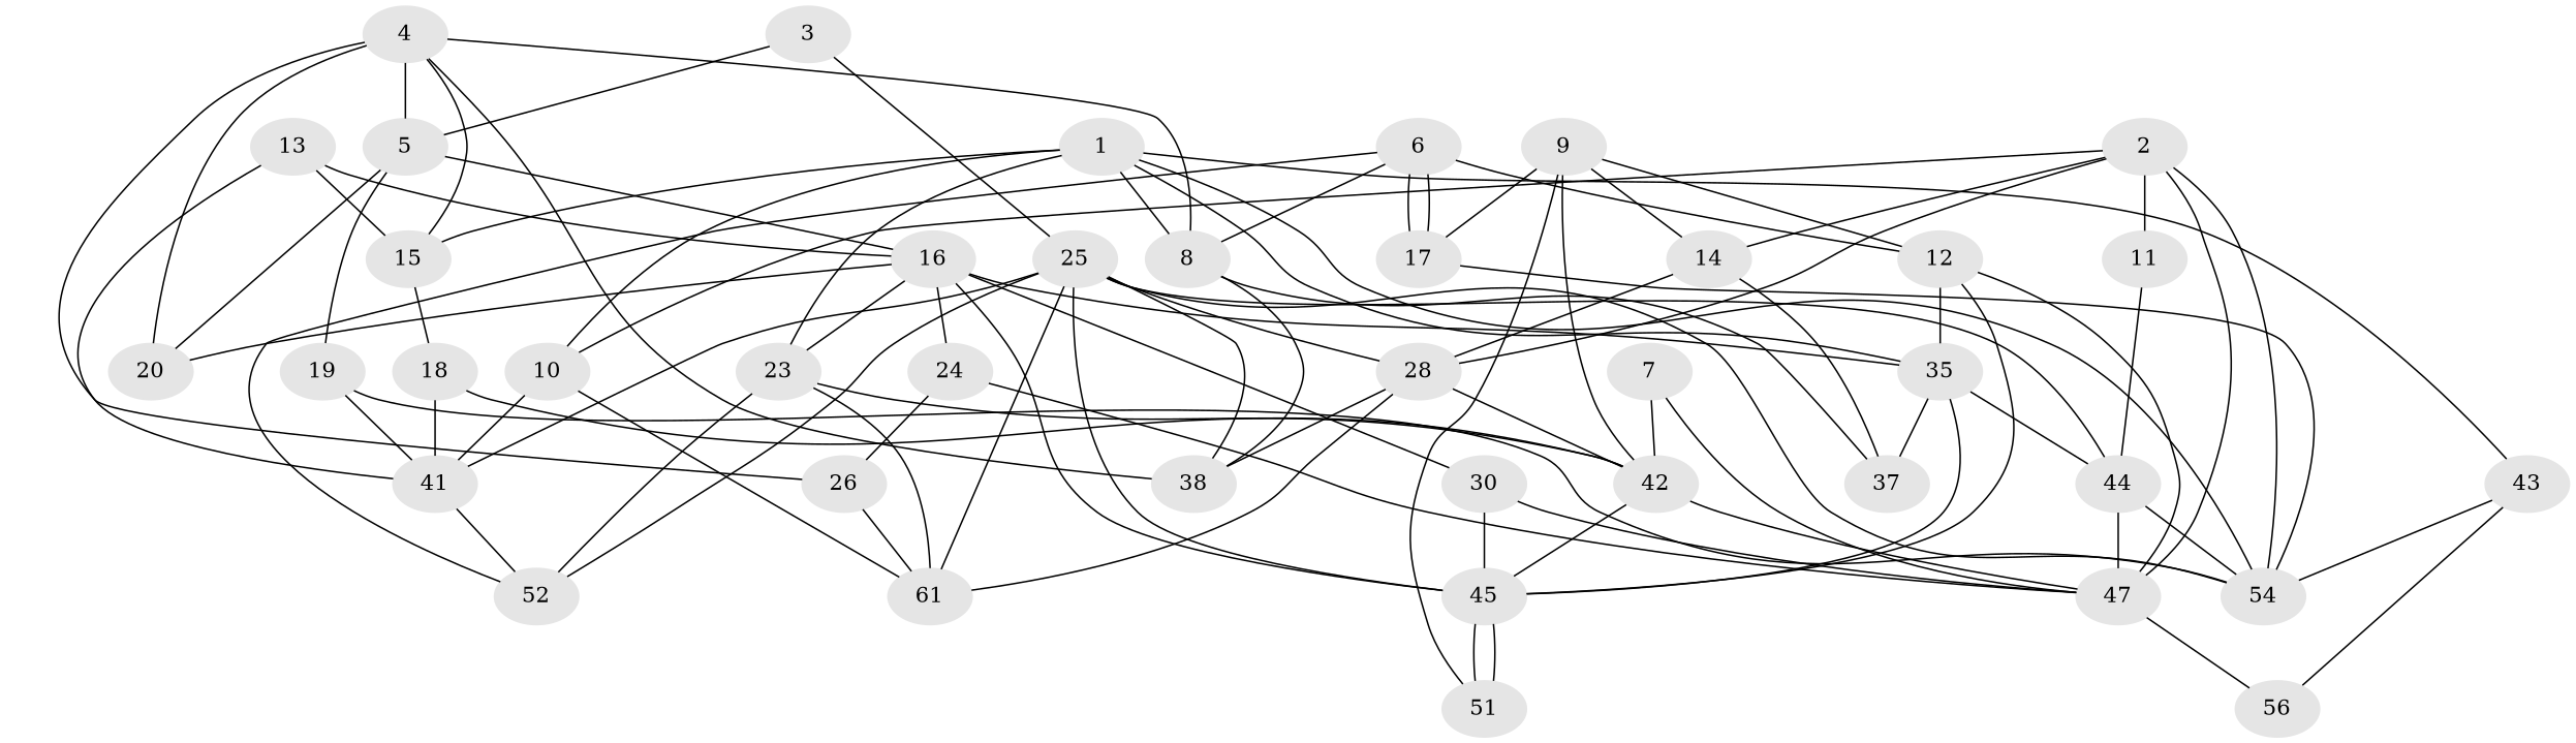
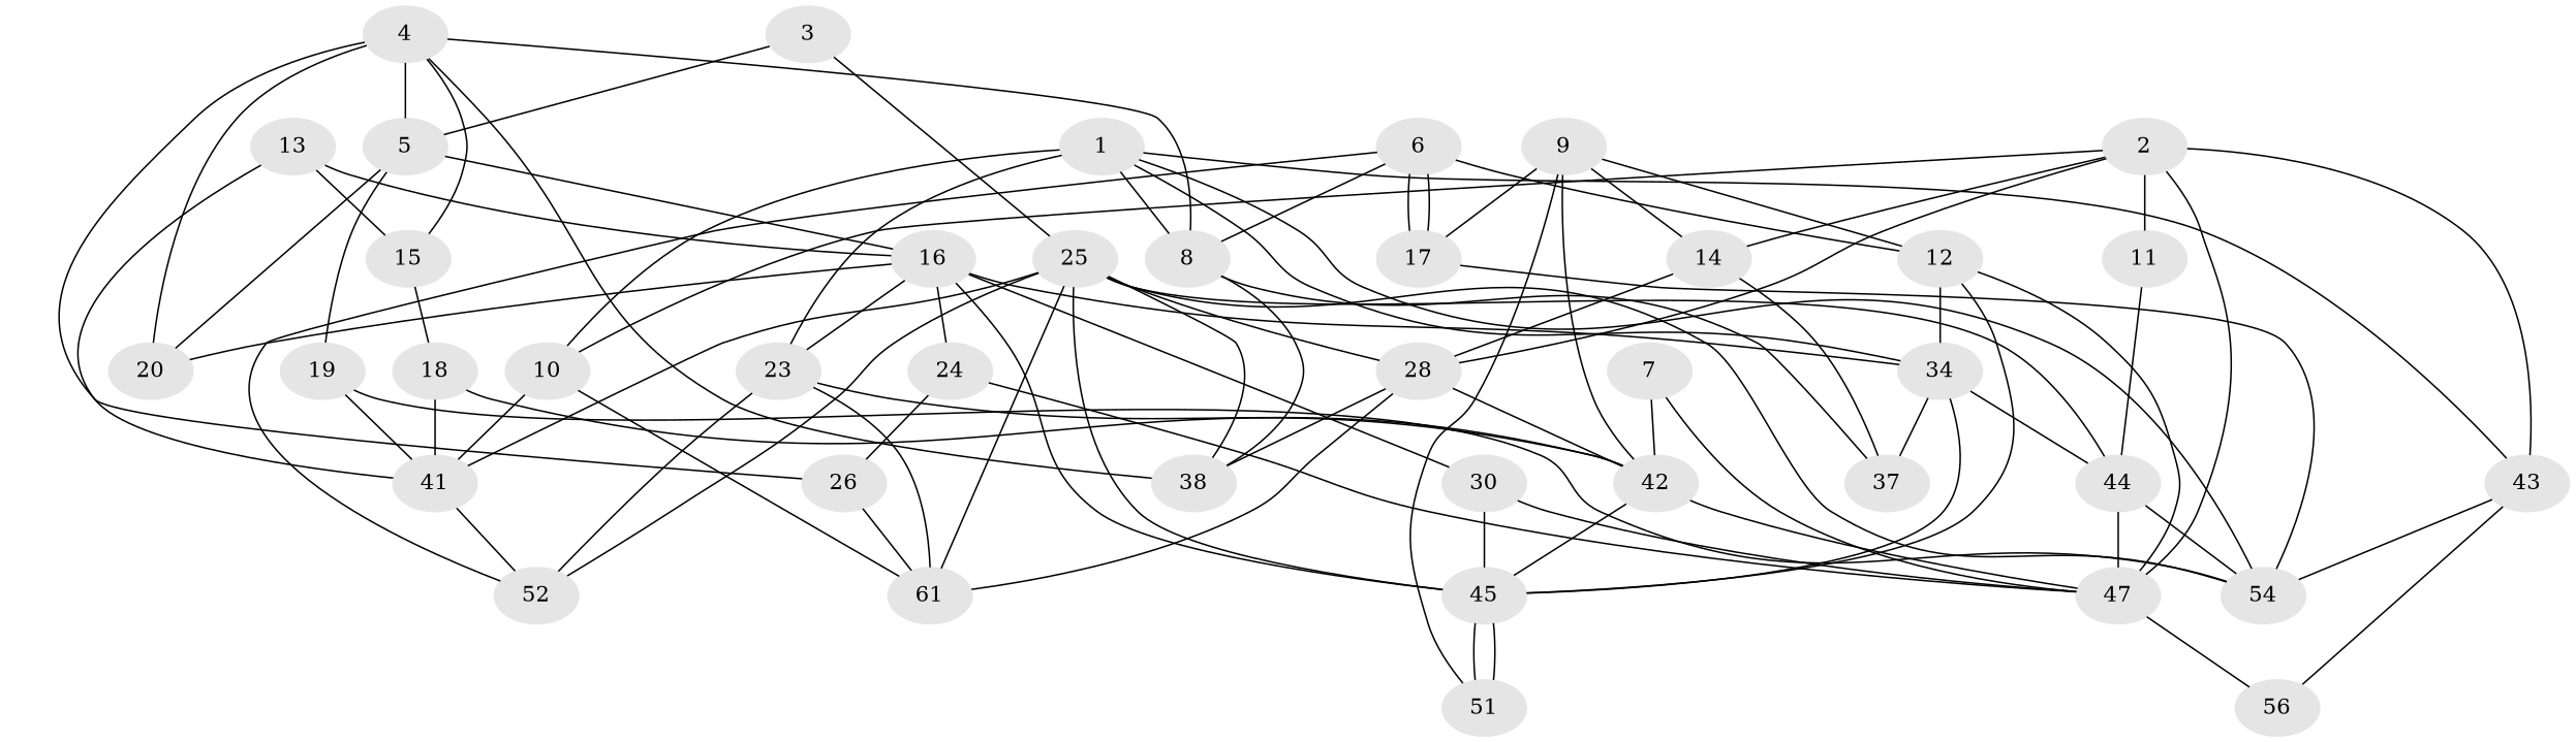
  graph {
    node [color=gray90 style=filled]
    8 [super="+29"]
    38
    37
    1
    10 [super="+58"]
    15
    23 [super="+32"]
-   35 [super="+65"]
+   35 [super="+65" label=34]
    43 [super="+60"]
    54
    41 [super="+49"]
    61
    18 [super="+21"]
    52
    42 [super="+62"]
    44 [super="+53"]
    45 [super="+59"]
    56 [super="+57"]
    2 [super="+33"]
    11 [super="+34"]
    14
    28 [super="+40"]
    47 [super="+48"]
    5 [super="+46"]
    20
    16 [super="+50"]
    19 [super="+64"]
    3
    25 [super="+39"]
    4 [super="+31"]
    26 [super="+36"]
    24
    30
    6
    12 [super="+55"]
    17 [super="+22"]
    7
    9 [super="+63"]
    51
    13 [super="+27"]
    8 -- 38
    8 -- 37
    1 -- 8
    1 -- 10
-   1 -- 15
    1 -- 23
    1 -- 35
    1 -- 43
    1 -- 54
    10 -- 41
    10 -- 61
    15 -- 18
    23 -- 61
    23 -- 52
    23 -- 42
    35 -- 37
    35 -- 44
    35 -- 45
    43 -- 54
    43 -- 56 [weight=2]
    41 -- 52
    18 -- 41 [weight=3]
    18 -- 42
    42 -- 45
    42 -- 47
    44 -- 54
    44 -- 47
    45 -- 51
    45 -- 51
    2 -- 10
-   2 -- 54
+   2 -- 43
    2 -- 11 [weight=2]
    2 -- 14
    2 -- 28
    2 -- 47
    11 -- 44
    14 -- 37
    14 -- 28
    28 -- 38
    28 -- 61
    28 -- 42
    47 -- 56 [weight=2]
    5 -- 20
    5 -- 16
    5 -- 19
    16 -- 23
    16 -- 35
    16 -- 45
    16 -- 20
    16 -- 24
    16 -- 30
    19 -- 54
    19 -- 41
    3 -- 5
    3 -- 25
    25 -- 38
    25 -- 54
    25 -- 41
    25 -- 61
    25 -- 52
    25 -- 44
    25 -- 45
    25 -- 28
    4 -- 8
    4 -- 38
    4 -- 15
    4 -- 5 [weight=2]
    4 -- 20
    4 -- 26
    26 -- 61
    24 -- 47
    24 -- 26
    30 -- 45
    30 -- 47
    6 -- 8
    6 -- 52
    6 -- 12
    6 -- 17
    6 -- 17
    12 -- 35
    12 -- 45
    12 -- 47
    17 -- 54
    7 -- 42
    7 -- 47
    9 -- 42 [weight=2]
    9 -- 14
    9 -- 12
    9 -- 17
    9 -- 51
    13 -- 15
    13 -- 41
    13 -- 16
  }
